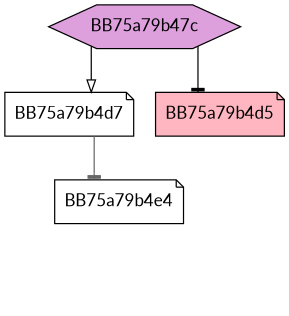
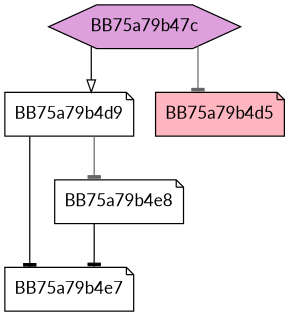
  digraph {
    fontname=Lato
    splines=ortho
    node [fillcolor=white fontname=Lato shape=note style=filled]
    edge [arrowhead=tee color=black fontname=Lato]
    BB75a79b47c [fillcolor=plum shape=hexagon]
-   BB75a79b4d9 [label=BB75a79b4d7]
+   BB75a79b4d9
    BB75a79b4d5 [fillcolor=lightpink]
-   BB75a79b4e4
+   BB75a79b4e7
+   BB75a79b4e4 [label=BB75a79b4e8]
    BB75a79b47c -> BB75a79b4d9 [arrowhead=onormal]
-   BB75a79b47c -> BB75a79b4d5
+   BB75a79b47c -> BB75a79b4d5 [color=gray40]
+   BB75a79b4d9 -> BB75a79b4e7
    BB75a79b4d9 -> BB75a79b4e4 [color=gray40]
+   BB75a79b4e4 -> BB75a79b4e7
  }
